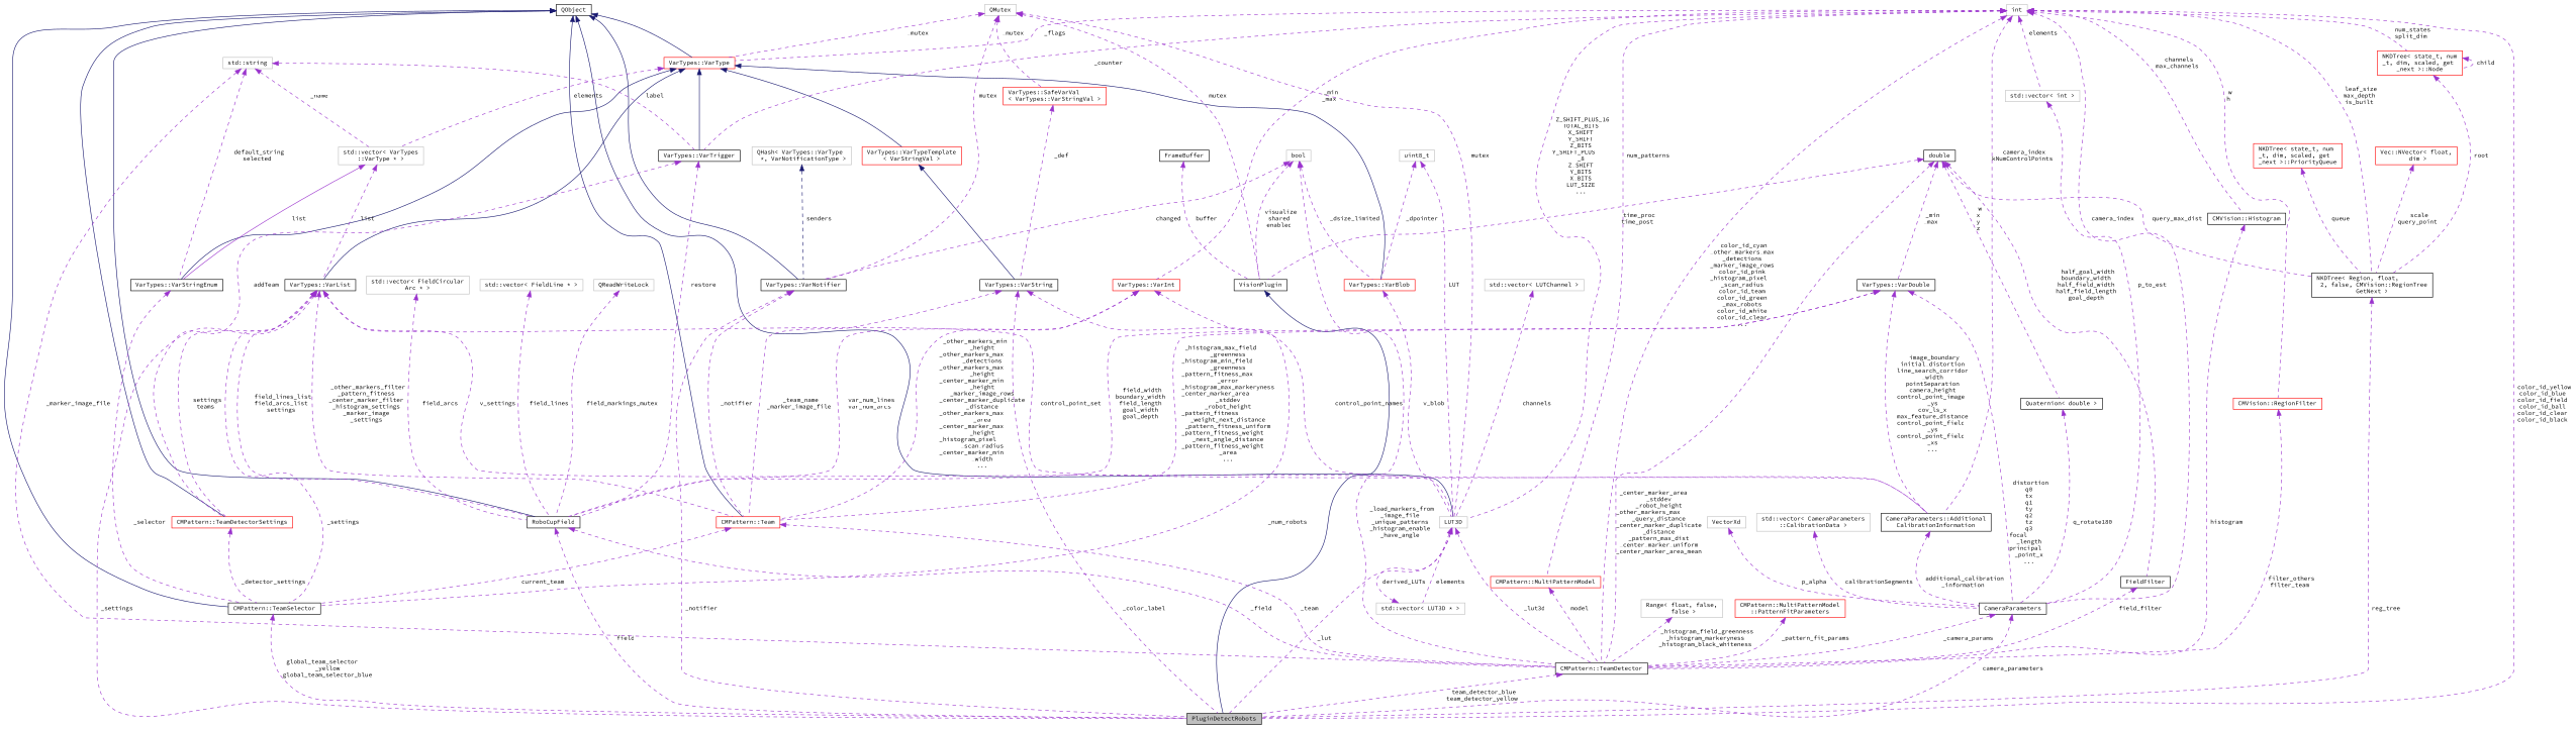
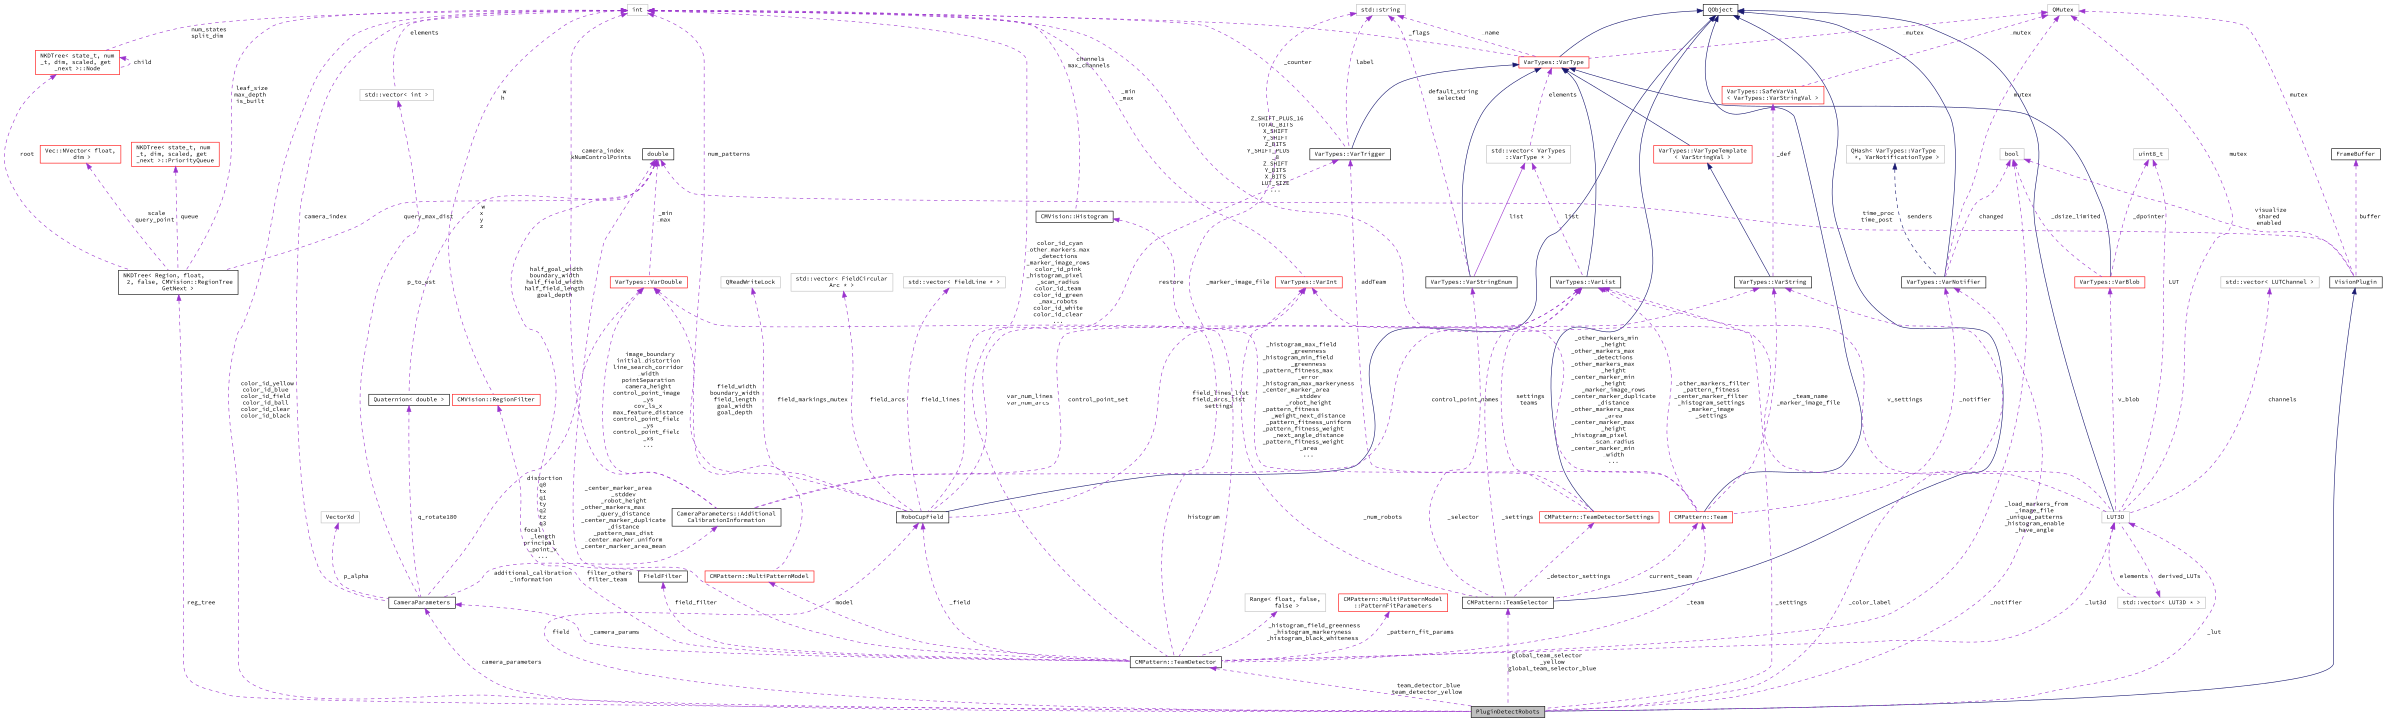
  digraph {
    fontname="Source Code Pro"
    rankdir=TB
    node [color=black fillcolor=white fontname="Source Code Pro" fontsize=10 shape=record style=filled]
    edge [color=darkorchid3 dir=back fontname="Source Code Pro" fontsize=10 labelfontname=Helvetica labelfontsize=10 style=dashed]
    n1 [fillcolor=grey75 fontcolor=black height=0.2 label=PluginDetectRobots width=0.4]
    n2 [height=0.2 label=VisionPlugin width=0.4]
    n3 [height=0.2 label=QObject width=0.4]
    n4 [color=red height=0.2 label="VarTypes::VarType" width=0.4]
    n5 [height=0.2 label="VarTypes::VarNotifier" width=0.4]
    n6 [height=0.2 label=RoboCupField width=0.4]
    n7 [color=grey75 height=0.2 label=LUT3D width=0.4]
    n8 [color=red height=0.2 label="CMPattern::Team" width=0.4]
    n9 [height=0.2 label="CMPattern::TeamSelector" width=0.4]
    n10 [color=red height=0.2 label="CMPattern::TeamDetectorSettings" width=0.4]
    n11 [color=red height=0.2 label="VarTypes::VarBlob" width=0.4]
    n12 [height=0.2 label="VarTypes::VarList" width=0.4]
    n13 [color=grey75 height=0.2 label="std::vector\< VarTypes\l::VarType * \>" width=0.4]
    n14 [height=0.2 label="VarTypes::VarTrigger" width=0.4]
    n15 [color=red height=0.2 label="VarTypes::VarTypeTemplate\l\< VarStringVal \>" width=0.4]
    n16 [height=0.2 label="VarTypes::VarStringEnum" width=0.4]
    n17 [height=0.2 label="CMPattern::TeamDetector" width=0.4]
    n18 [color=grey75 height=0.2 label="std::vector\< LUT3D * \>" width=0.4]
    n19 [height=0.2 label=double width=0.4]
-   n20 [height=0.2 label="VarTypes::VarDouble" width=0.4]
+   n20 [color=red height=0.2 label="VarTypes::VarDouble" width=0.4]
    n21 [height=0.2 label="Quaternion\< double \>" width=0.4]
    n22 [height=0.2 label=FieldFilter width=0.4]
    n23 [height=0.2 label="NKDTree\< Region, float,\l 2, false, CMVision::RegionTree\lGetNext \>" width=0.4]
    n24 [height=0.2 label="CameraParameters::Additional\lCalibrationInformation" width=0.4]
    n25 [height=0.2 label=CameraParameters width=0.4]
    n26 [height=0.2 label=FrameBuffer width=0.4]
    n27 [color=grey75 height=0.2 label=bool width=0.4]
    n28 [color=grey75 height=0.2 label=QMutex width=0.4]
    n29 [color=red height=0.2 label="VarTypes::SafeVarVal\l\< VarTypes::VarStringVal \>" width=0.4]
    n30 [height=0.2 label="VarTypes::VarString" width=0.4]
    n31 [color=grey75 height=0.2 label=int width=0.4]
    n32 [color=red height=0.2 label="VarTypes::VarInt" width=0.4]
    n33 [color=grey75 height=0.2 label="std::vector\< int \>" width=0.4]
    n34 [height=0.2 label="CMVision::Histogram" width=0.4]
    n35 [color=red height=0.2 label="CMVision::RegionFilter" width=0.4]
    n36 [color=red height=0.2 label="CMPattern::MultiPatternModel" width=0.4]
    n37 [color=red height=0.2 label="NKDTree\< state_t, num\l_t, dim, scaled, get\l_next \>::Node" width=0.4]
    n38 [color=grey75 height=0.2 label="std::string" width=0.4]
    n39 [color=grey75 height=0.2 label="QHash\< VarTypes::VarType\l *, VarNotificationType \>" width=0.4]
    n40 [color=grey75 height=0.2 label="std::vector\< FieldCircular\lArc * \>" width=0.4]
    n41 [color=grey75 height=0.2 label="std::vector\< FieldLine * \>" width=0.4]
    n42 [color=grey75 height=0.2 label=QReadWriteLock width=0.4]
    n43 [color=grey75 height=0.2 label=VectorXd width=0.4]
-   n44 [color=grey75 height=0.2 label="std::vector\< CameraParameters\l::CalibrationData \>" width=0.4]
    n45 [color=grey75 height=0.2 label=uint8_t width=0.4]
    n46 [color=grey75 height=0.2 label="std::vector\< LUTChannel \>" width=0.4]
    n47 [color=grey75 height=0.2 label="Range\< float, false,\l false \>" width=0.4]
    n48 [color=red height=0.2 label="CMPattern::MultiPatternModel\l::PatternFitParameters" width=0.4]
    n49 [color=red height=0.2 label="Vec::NVector\< float,\l dim \>" width=0.4]
    n50 [color=red height=0.2 label="NKDTree\< state_t, num\l_t, dim, scaled, get\l_next \>::PriorityQueue" width=0.4]
    n2 -> n1 [color=midnightblue style=solid]
    n3 -> n4 [color=midnightblue style=solid]
    n3 -> n5 [color=midnightblue style=solid]
    n3 -> n6 [color=midnightblue style=solid]
    n3 -> n7 [color=midnightblue style=solid]
    n3 -> n8 [color=midnightblue style=solid]
    n3 -> n9 [color=midnightblue style=solid]
    n3 -> n10 [color=midnightblue style=solid]
    n4 -> n11 [color=midnightblue style=solid]
    n4 -> n12 [color=midnightblue style=solid]
    n4 -> n13 [label=" elements"]
    n4 -> n14 [color=midnightblue style=solid]
    n4 -> n15 [color=midnightblue style=solid]
    n4 -> n16 [color=midnightblue style=solid]
    n5 -> n1 [label=" _notifier"]
    n5 -> n8 [label=" _notifier"]
    n6 -> n1 [label=" field"]
    n6 -> n17 [label=" _field"]
    n7 -> n1 [label=" _lut"]
    n7 -> n17 [label=" _lut3d"]
    n7 -> n18 [label=" elements"]
    n8 -> n9 [label=" current_team"]
    n8 -> n17 [label=" _team"]
    n9 -> n1 [label=" global_team_selector\l_yellow\nglobal_team_selector_blue"]
    n10 -> n9 [label=" _detector_settings"]
    n11 -> n7 [label=" v_blob"]
    n12 -> n1 [label=" _settings"]
    n12 -> n6 [label=" field_lines_list\nfield_arcs_list\nsettings"]
    n12 -> n7 [label=" v_settings"]
    n12 -> n8 [label=" _other_markers_filter\n_pattern_fitness\n_center_marker_filter\n_histogram_settings\n_marker_image\n_settings"]
    n12 -> n9 [label=" _settings"]
    n12 -> n10 [label=" settings\nteams"]
    n12 -> n24 [label=" control_point_set"]
    n13 -> n12 [label=" list"]
    n13 -> n16 [label=" list" style=solid]
    n14 -> n6 [label=" restore"]
    n14 -> n10 [label=" addTeam"]
    n15 -> n30 [color=midnightblue style=solid]
    n16 -> n9 [label=" _selector"]
    n17 -> n1 [label=" team_detector_blue\nteam_detector_yellow"]
    n18 -> n7 [label=" derived_LUTs"]
    n19 -> n2 [label=" time_proc\ntime_post"]
    n19 -> n17 [label=" _center_marker_area\l_stddev\n_robot_height\n_other_markers_max\l_query_distance\n_center_marker_duplicate\l_distance\n_pattern_max_dist\n_center_marker_uniform\n_center_marker_area_mean"]
    n19 -> n20 [label=" _min\n_max"]
    n19 -> n21 [label=" w\nx\ny\nz"]
    n19 -> n22 [label=" half_goal_width\nboundary_width\nhalf_field_width\nhalf_field_length\ngoal_depth"]
    n19 -> n23 [label=" query_max_dist"]
    n20 -> n6 [label=" field_width\nboundary_width\nfield_length\ngoal_width\ngoal_depth"]
    n20 -> n8 [label=" _histogram_max_field\l_greenness\n_histogram_min_field\l_greenness\n_pattern_fitness_max\l_error\n_histogram_max_markeryness\n_center_marker_area\l_stddev\n_robot_height\n_pattern_fitness\l_weight_next_distance\n_pattern_fitness_uniform\n_pattern_fitness_weight\l_next_angle_distance\n_pattern_fitness_weight\l_area\n..."]
    n20 -> n24 [label=" image_boundary\ninitial_distortion\nline_search_corridor\l_width\npointSeparation\ncamera_height\ncontrol_point_image\l_ys\ncov_ls_x\nmax_feature_distance\ncontrol_point_field\l_ys\ncontrol_point_field\l_xs\n..."]
    n20 -> n25 [label=" distortion\nq0\ntx\nq1\nty\nq2\ntz\nq3\nfocal\l_length\nprincipal\l_point_x\n..."]
    n21 -> n25 [label=" q_rotate180"]
    n22 -> n17 [label=" field_filter"]
    n23 -> n1 [label=" reg_tree"]
    n24 -> n25 [label=" additional_calibration\l_information"]
    n25 -> n1 [label=" camera_parameters"]
    n25 -> n17 [label=" _camera_params"]
    n26 -> n2 [label=" buffer"]
    n27 -> n2 [label=" visualize\nshared\nenabled"]
    n27 -> n5 [label=" changed"]
    n27 -> n11 [label=" _dsize_limited"]
    n27 -> n17 [label=" _load_markers_from\l_image_file\n_unique_patterns\n_histogram_enable\n_have_angle"]
    n28 -> n2 [label=" mutex"]
    n28 -> n4 [label=" _mutex"]
    n28 -> n5 [label=" mutex"]
    n28 -> n7 [label=" mutex"]
    n28 -> n29 [label=" _mutex"]
    n29 -> n30 [label=" _def"]
    n30 -> n1 [label=" _color_label"]
    n30 -> n8 [label=" _team_name\n_marker_image_file"]
    n30 -> n24 [label=" control_point_names"]
    n31 -> n1 [label=" color_id_yellow\ncolor_id_blue\ncolor_id_field\ncolor_id_ball\ncolor_id_clear\ncolor_id_black"]
    n31 -> n4 [label=" _flags"]
    n31 -> n7 [label=" Z_SHIFT_PLUS_16\nTOTAL_BITS\nX_SHIFT\nY_SHIFT\nZ_BITS\nY_SHIFT_PLUS\l_8\nZ_SHIFT\nY_BITS\nX_BITS\nLUT_SIZE\n..."]
    n31 -> n14 [label=" _counter"]
    n31 -> n17 [label=" color_id_cyan\n_other_markers_max\l_detections\n_marker_image_rows\ncolor_id_pink\n_histogram_pixel\l_scan_radius\ncolor_id_team\ncolor_id_green\n_max_robots\ncolor_id_white\ncolor_id_clear\n..."]
    n31 -> n23 [label=" leaf_size\nmax_depth\nis_built"]
    n31 -> n24 [label=" camera_index\nkNumControlPoints"]
    n31 -> n25 [label=" camera_index"]
    n31 -> n32 [label=" _min\n_max"]
    n31 -> n33 [label=" elements"]
    n31 -> n34 [label=" channels\nmax_channels"]
    n31 -> n35 [label=" w\nh"]
    n31 -> n36 [label=" num_patterns"]
    n31 -> n37 [label=" num_states\nsplit_dim"]
    n32 -> n6 [label=" var_num_lines\nvar_num_arcs"]
    n32 -> n8 [label=" _other_markers_min\l_height\n_other_markers_max\l_detections\n_other_markers_max\l_height\n_center_marker_min\l_height\n_marker_image_rows\n_center_marker_duplicate\l_distance\n_other_markers_max\l_area\n_center_marker_max\l_height\n_histogram_pixel\l_scan_radius\n_center_marker_min\l_width\n..."]
    n32 -> n9 [label=" _num_robots"]
    n33 -> n25 [label=" p_to_est"]
    n34 -> n17 [label=" histogram"]
    n35 -> n17 [label=" filter_others\nfilter_team"]
    n36 -> n17 [label=" model"]
    n37 -> n23 [label=" root"]
    n37 -> n37 [label=" child"]
-   n38 -> n13 [label=" _name"]
+   n38 -> n4 [label=" _name"]
    n38 -> n14 [label=" label"]
    n38 -> n16 [label=" default_string\nselected"]
    n38 -> n17 [label=" _marker_image_file"]
    n39 -> n5 [color=midnightblue label=" senders"]
    n40 -> n6 [label=" field_arcs"]
    n41 -> n6 [label=" field_lines"]
    n42 -> n6 [label=" field_markings_mutex"]
    n43 -> n25 [label=" p_alpha"]
-   n44 -> n25 [label=" calibrationSegments"]
    n45 -> n7 [label=" LUT"]
    n45 -> n11 [label=" _dpointer"]
    n46 -> n7 [label=" channels"]
    n47 -> n17 [label=" _histogram_field_greenness\n_histogram_markeryness\n_histogram_black_whiteness"]
    n48 -> n17 [label=" _pattern_fit_params"]
    n49 -> n23 [label=" scale\nquery_point"]
    n50 -> n23 [label=" queue"]
  }
